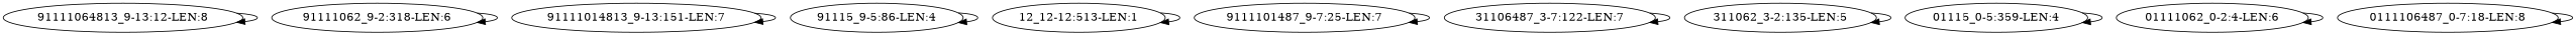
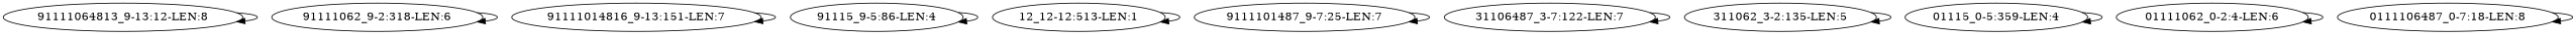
  digraph {
    n1 [label="91111064813_9-13:12-LEN:8"]
    "91111062_9-2:318-LEN:6"
-   "91111014813_9-13:151-LEN:7"
+   "91111014813_9-13:151-LEN:7" [label="91111014816_9-13:151-LEN:7"]
    "91115_9-5:86-LEN:4"
    "12_12-12:513-LEN:1"
    "9111101487_9-7:25-LEN:7"
    "31106487_3-7:122-LEN:7"
    "311062_3-2:135-LEN:5"
    "01115_0-5:359-LEN:4"
    "01111062_0-2:4-LEN:6"
    "0111106487_0-7:18-LEN:8"
    n1 -> n1
    "91111062_9-2:318-LEN:6" -> "91111062_9-2:318-LEN:6"
    "91111014813_9-13:151-LEN:7" -> "91111014813_9-13:151-LEN:7"
    "91115_9-5:86-LEN:4" -> "91115_9-5:86-LEN:4"
    "12_12-12:513-LEN:1" -> "12_12-12:513-LEN:1"
    "9111101487_9-7:25-LEN:7" -> "9111101487_9-7:25-LEN:7"
    "31106487_3-7:122-LEN:7" -> "31106487_3-7:122-LEN:7"
    "311062_3-2:135-LEN:5" -> "311062_3-2:135-LEN:5"
    "01115_0-5:359-LEN:4" -> "01115_0-5:359-LEN:4"
    "01111062_0-2:4-LEN:6" -> "01111062_0-2:4-LEN:6"
    "0111106487_0-7:18-LEN:8" -> "0111106487_0-7:18-LEN:8"
  }
